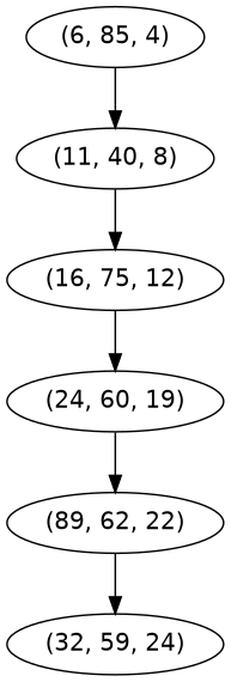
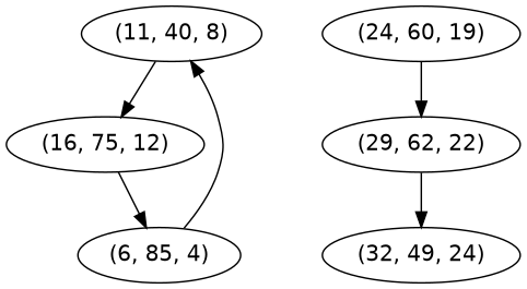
  digraph {
    fontname="DejaVu Sans"
    node [fontname="DejaVu Sans"]
    edge [fontname="DejaVu Sans"]
    n1 [label="(11, 40, 8)"]
    "(6, 85, 4)"
    "(16, 75, 12)"
    n4 [label="(24, 60, 19)"]
-   "(29, 62, 22)" [label="(89, 62, 22)"]
-   "(32, 59, 24)"
+   "(29, 62, 22)"
+   "(32, 59, 24)" [label="(32, 49, 24)"]
    n1 -> "(16, 75, 12)"
    "(6, 85, 4)" -> n1
-   "(16, 75, 12)" -> n4
+   "(16, 75, 12)" -> "(6, 85, 4)"
    n4 -> "(29, 62, 22)"
    "(29, 62, 22)" -> "(32, 59, 24)"
  }
